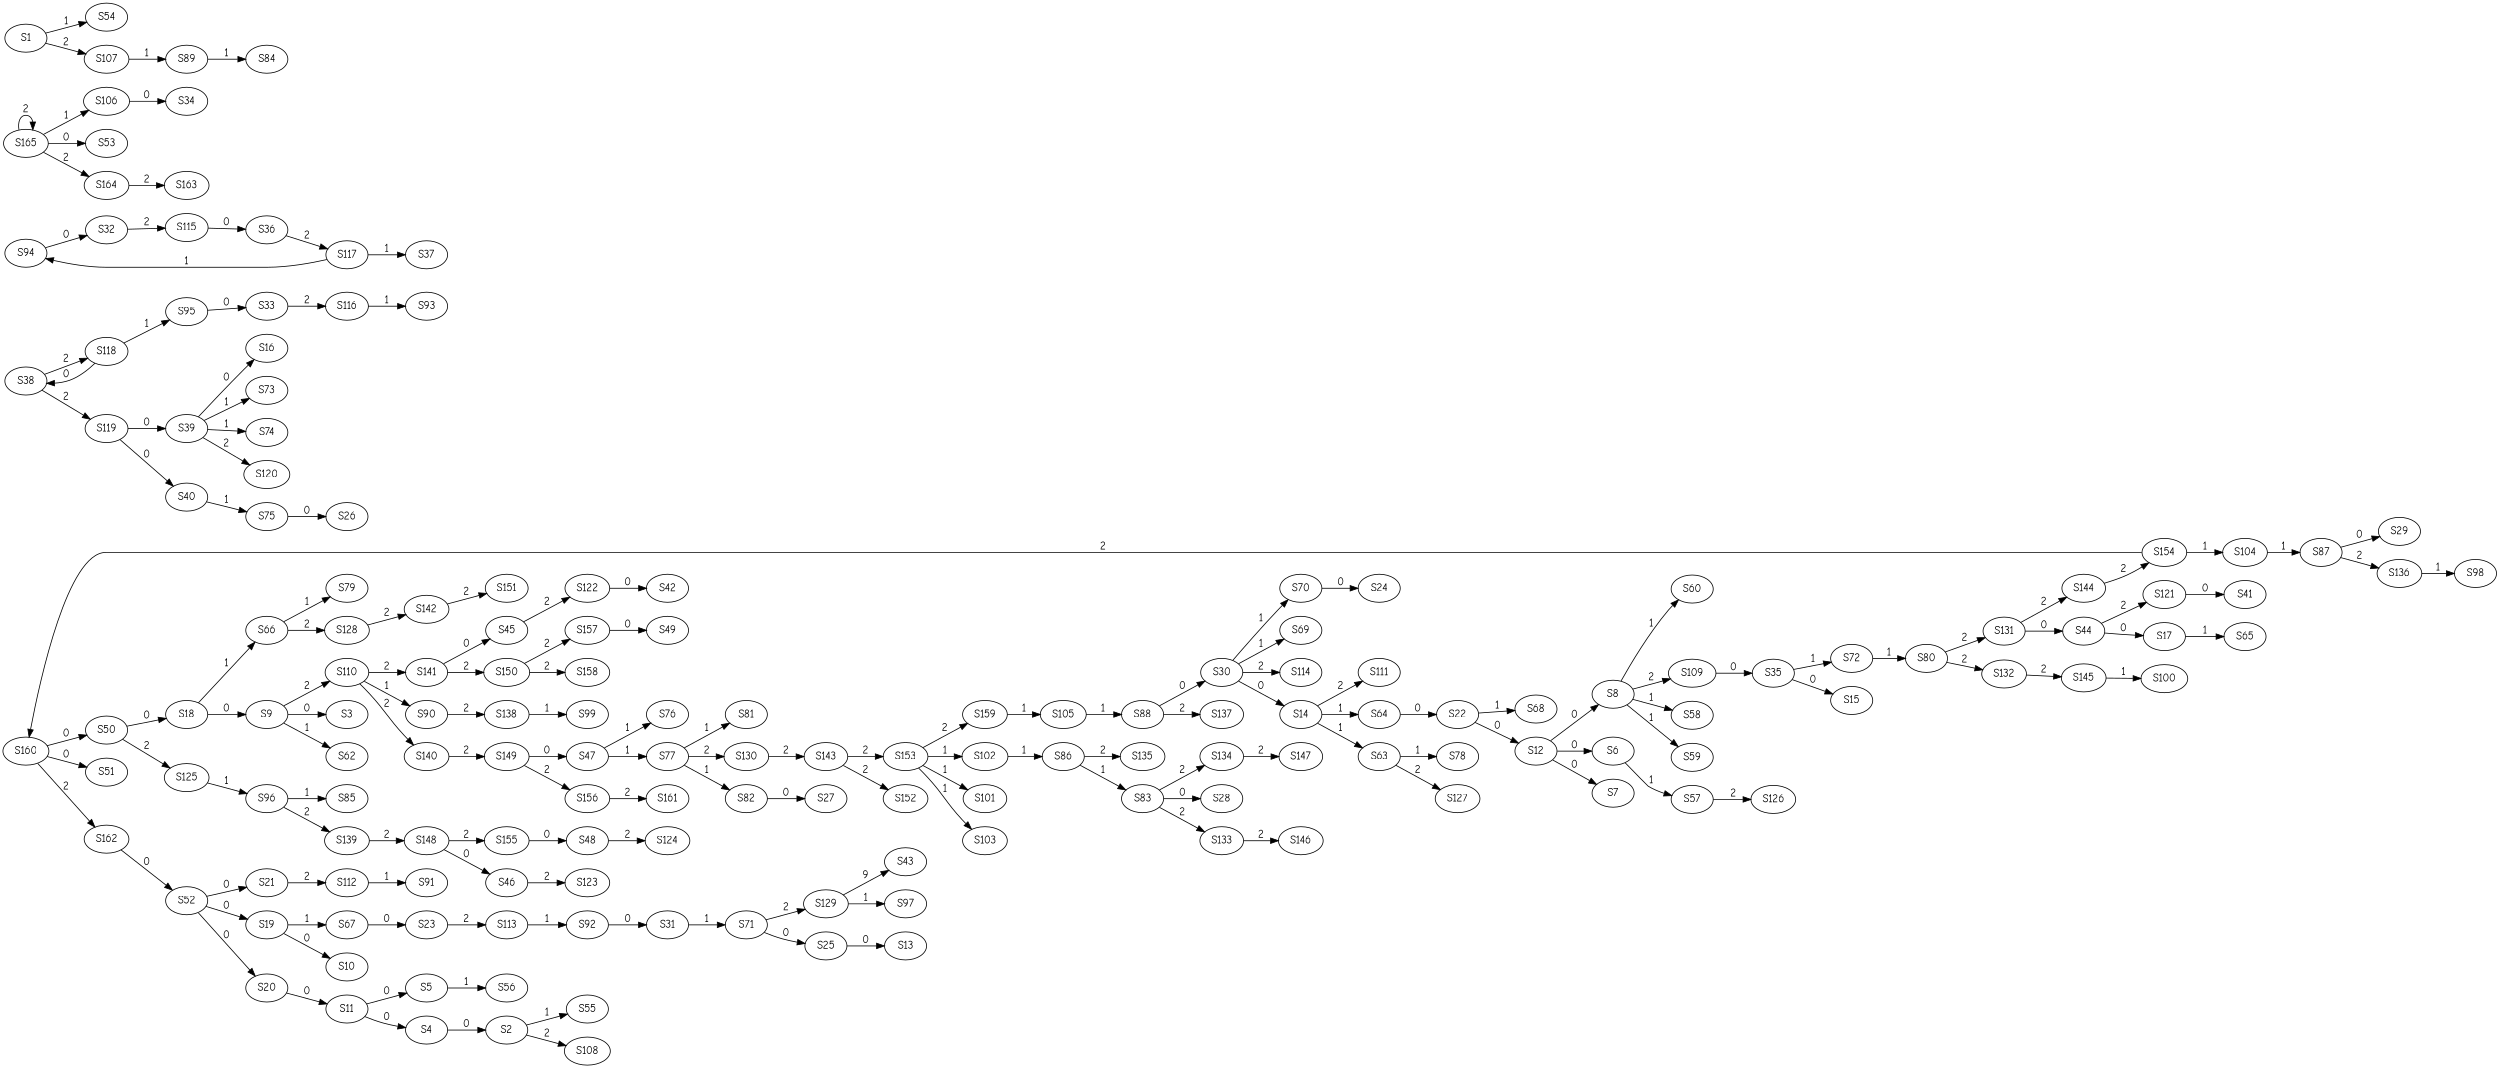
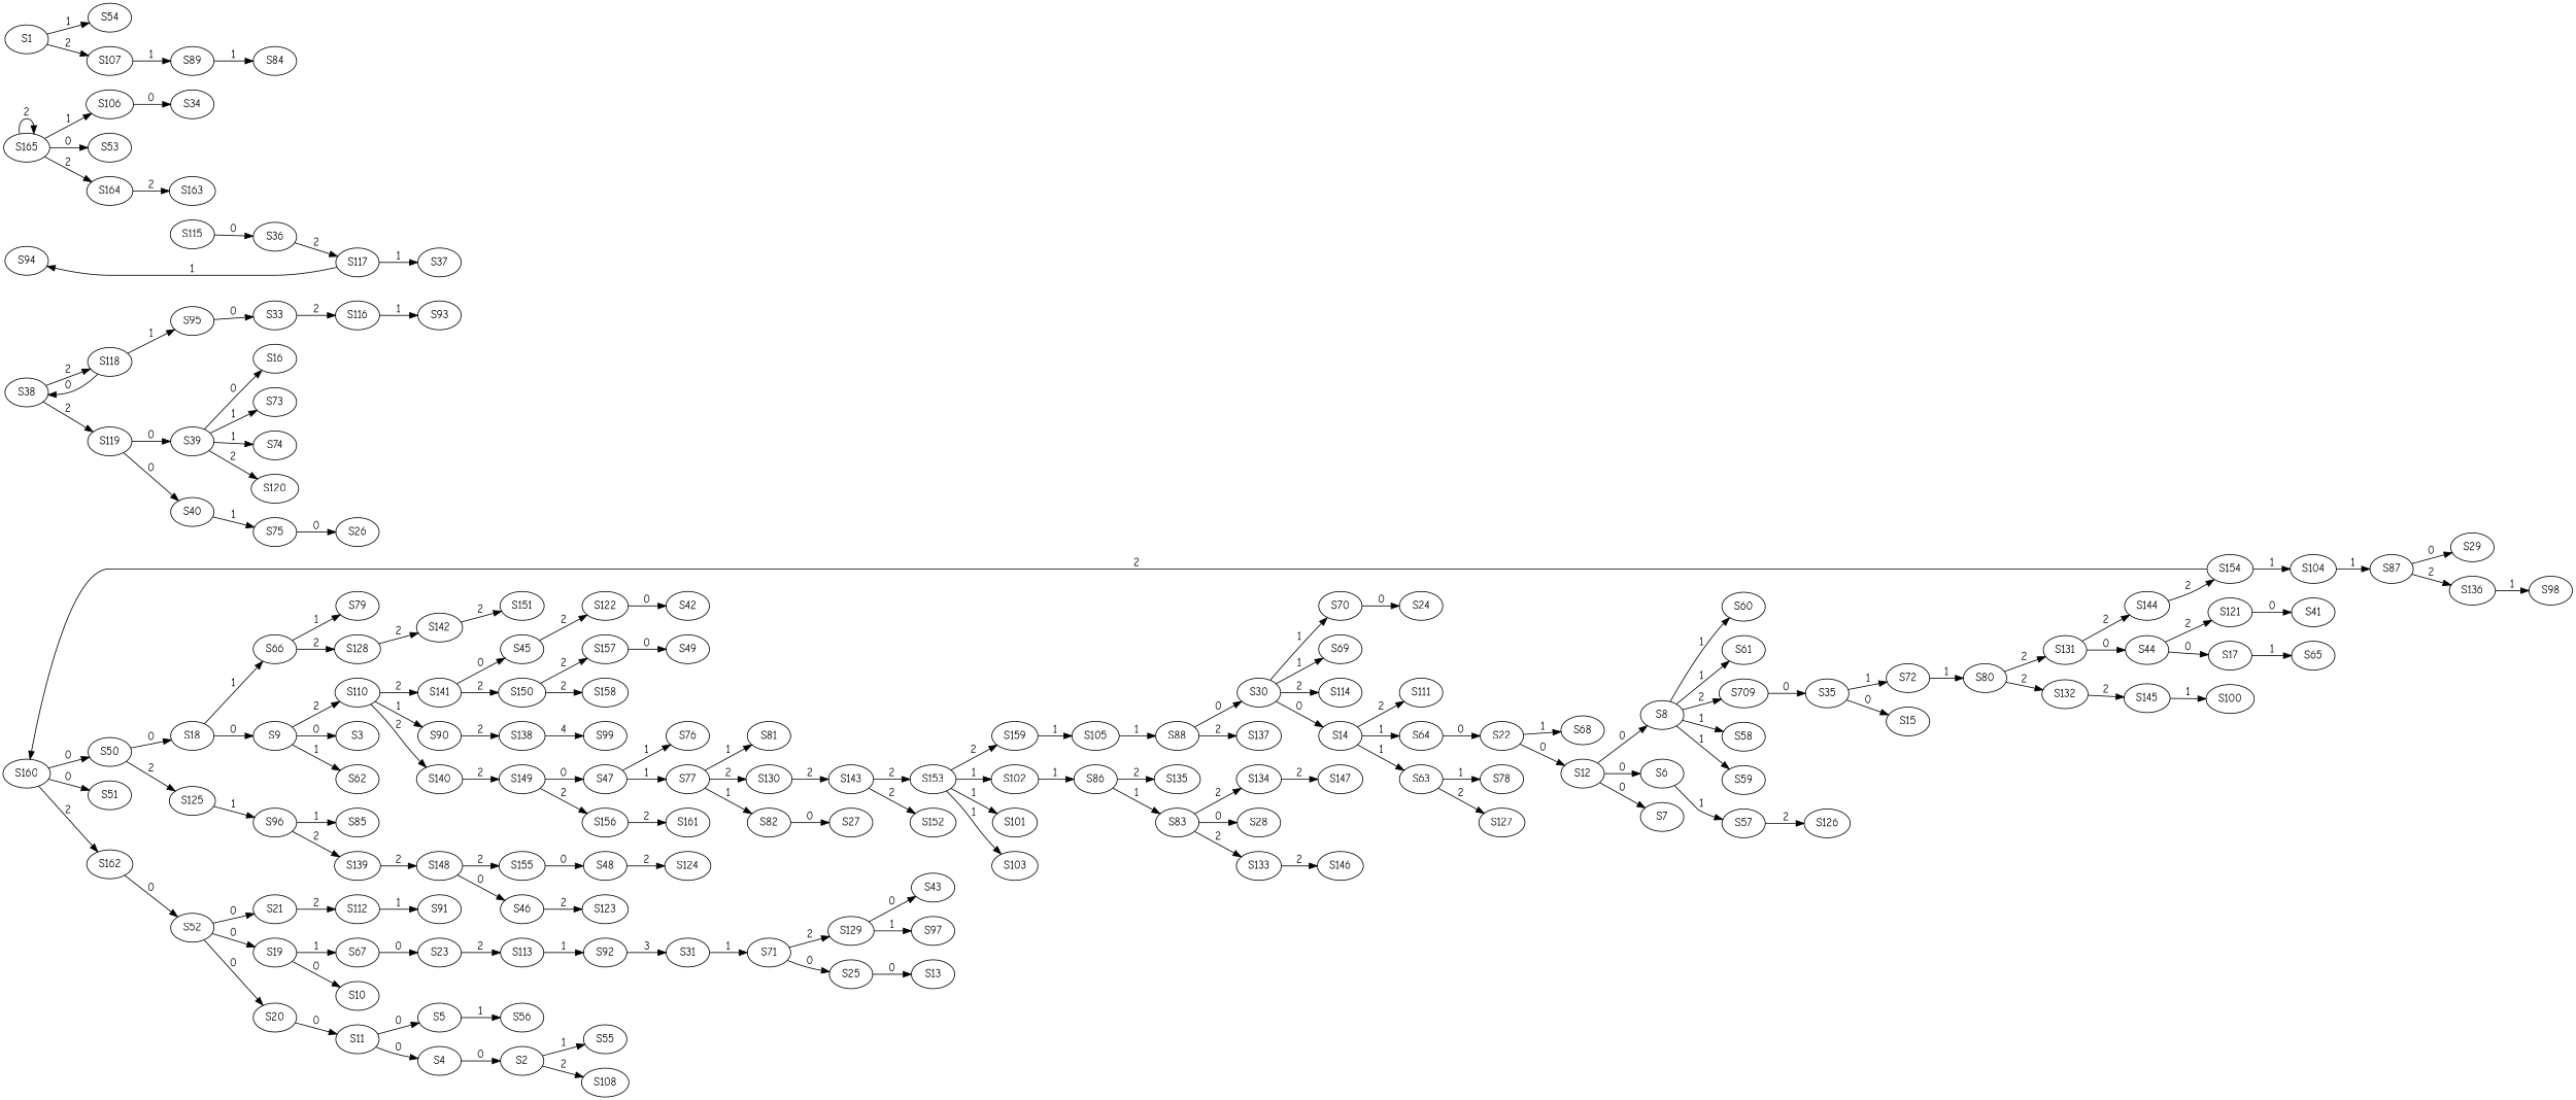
  strict digraph {
    fontname="Comic Neue"
    rankdir=LR
    node [fontname="Comic Neue"]
    edge [fontname="Comic Neue"]
    S4
    S2
    S55
    S108
    S9
    S3
    S62
    S110
    S141
    S90
    S140
    S11
    S5
    S56
    S12
    S6
    S7
    S8
    S57
-   S109
+   S109 [label=S709]
    S58
    S59
    S60
+   S61
    S126
    S35
    S18
    S66
    S79
    S128
    S19
    S10
    S67
    S23
    S20
    S22
    S68
    S25
    S13
    S30
    S14
    S70
    S69
    S114
    S64
    S63
    S111
    S24
    S78
    S127
    S15
    S72
    S80
    S39
    S16
    S73
    S74
    S120
    S44
    S17
    S121
    S65
    S41
    S50
    S125
    S96
    S52
    S21
    S112
    S91
    S113
    S92
    S71
    S129
    S43
    S97
    S75
    S26
    S82
    S27
    S83
    S28
    S133
    S134
    S146
    S147
    S87
    S29
    S136
    S98
    S88
    S137
    S31
    S94
-   S32
    S115
    S36
    S95
    S33
    S116
    S93
    S106
    S34
    S117
    S37
    S118
    S38
    S119
    S40
    S122
    S42
    S131
    S144
    S154
    S45
    S150
    S157
    S158
    S148
    S46
    S155
    S123
    S48
    S149
    S47
    S156
    S76
    S77
    S161
    S81
    S130
    S124
    S49
    S160
    S51
    S162
    S165
    S53
    S164
    S163
    S1
    S54
    S107
    S89
    S142
    S132
    S143
    S145
    S86
    S135
    S84
    S85
    S139
    S102
    S104
    S105
    S138
    S99
    S100
    S153
    S101
    S103
    S159
    S151
    S152
    S4 -> S2 [label=0]
    S2 -> S55 [label=1]
    S2 -> S108 [label=2]
    S9 -> S3 [label=0]
    S9 -> S62 [label=1]
    S9 -> S110 [label=2]
    S110 -> S141 [label=2]
    S110 -> S90 [label=1]
    S110 -> S140 [label=2]
    S141 -> S45 [label=0]
    S141 -> S150 [label=2]
    S90 -> S138 [label=2]
    S140 -> S149 [label=2]
    S11 -> S4 [label=0]
    S11 -> S5 [label=0]
    S5 -> S56 [label=1]
    S12 -> S6 [label=0]
    S12 -> S7 [label=0]
    S12 -> S8 [label=0]
    S6 -> S57 [label=1]
    S8 -> S109 [label=2]
    S8 -> S58 [label=1]
    S8 -> S59 [label=1]
    S8 -> S60 [label=1]
+   S8 -> S61 [label=1]
    S57 -> S126 [label=2]
    S109 -> S35 [label=0]
    S35 -> S15 [label=0]
    S35 -> S72 [label=1]
    S18 -> S9 [label=0]
    S18 -> S66 [label=1]
    S66 -> S79 [label=1]
    S66 -> S128 [label=2]
    S128 -> S142 [label=2]
    S19 -> S10 [label=0]
    S19 -> S67 [label=1]
    S67 -> S23 [label=0]
    S23 -> S113 [label=2]
    S20 -> S11 [label=0]
    S22 -> S12 [label=0]
    S22 -> S68 [label=1]
    S25 -> S13 [label=0]
    S30 -> S14 [label=0]
    S30 -> S70 [label=1]
    S30 -> S69 [label=1]
    S30 -> S114 [label=2]
    S14 -> S64 [label=1]
    S14 -> S63 [label=1]
    S14 -> S111 [label=2]
    S70 -> S24 [label=0]
    S64 -> S22 [label=0]
    S63 -> S78 [label=1]
    S63 -> S127 [label=2]
    S72 -> S80 [label=1]
    S80 -> S131 [label=2]
    S80 -> S132 [label=2]
    S39 -> S16 [label=0]
    S39 -> S73 [label=1]
    S39 -> S74 [label=1]
    S39 -> S120 [label=2]
    S44 -> S17 [label=0]
    S44 -> S121 [label=2]
    S17 -> S65 [label=1]
    S121 -> S41 [label=0]
    S50 -> S18 [label=0]
    S50 -> S125 [label=2]
    S125 -> S96 [label=1]
    S96 -> S85 [label=1]
    S96 -> S139 [label=2]
    S52 -> S19 [label=0]
    S52 -> S20 [label=0]
    S52 -> S21 [label=0]
    S21 -> S112 [label=2]
    S112 -> S91 [label=1]
    S113 -> S92 [label=1]
-   S92 -> S31 [label=0]
+   S92 -> S31 [label=3]
    S71 -> S25 [label=0]
    S71 -> S129 [label=2]
-   S129 -> S43 [label=9]
+   S129 -> S43 [label=0]
    S129 -> S97 [label=1]
    S75 -> S26 [label=0]
    S82 -> S27 [label=0]
    S83 -> S28 [label=0]
    S83 -> S133 [label=2]
    S83 -> S134 [label=2]
    S133 -> S146 [label=2]
    S134 -> S147 [label=2]
    S87 -> S29 [label=0]
    S87 -> S136 [label=2]
    S136 -> S98 [label=1]
    S88 -> S30 [label=0]
    S88 -> S137 [label=2]
    S31 -> S71 [label=1]
-   S94 -> S32 [label=0]
-   S32 -> S115 [label=2]
    S115 -> S36 [label=0]
    S36 -> S117 [label=2]
    S95 -> S33 [label=0]
    S33 -> S116 [label=2]
    S116 -> S93 [label=1]
    S106 -> S34 [label=0]
    S117 -> S94 [label=1]
    S117 -> S37 [label=1]
    S118 -> S95 [label=1]
    S118 -> S38 [label=0]
    S38 -> S118 [label=2]
    S38 -> S119 [label=2]
    S119 -> S39 [label=0]
    S119 -> S40 [label=0]
    S40 -> S75 [label=1]
    S122 -> S42 [label=0]
    S131 -> S44 [label=0]
    S131 -> S144 [label=2]
    S144 -> S154 [label=2]
    S154 -> S160 [label=2]
    S154 -> S104 [label=1]
    S45 -> S122 [label=2]
    S150 -> S157 [label=2]
    S150 -> S158 [label=2]
    S157 -> S49 [label=0]
    S148 -> S46 [label=0]
    S148 -> S155 [label=2]
    S46 -> S123 [label=2]
    S155 -> S48 [label=0]
    S48 -> S124 [label=2]
    S149 -> S47 [label=0]
    S149 -> S156 [label=2]
    S47 -> S76 [label=1]
    S47 -> S77 [label=1]
    S156 -> S161 [label=2]
    S77 -> S82 [label=1]
    S77 -> S81 [label=1]
    S77 -> S130 [label=2]
    S130 -> S143 [label=2]
    S160 -> S50 [label=0]
    S160 -> S51 [label=0]
    S160 -> S162 [label=2]
    S162 -> S52 [label=0]
    S165 -> S106 [label=1]
    S165 -> S165 [label=2]
    S165 -> S53 [label=0]
    S165 -> S164 [label=2]
    S164 -> S163 [label=2]
    S1 -> S54 [label=1]
    S1 -> S107 [label=2]
    S107 -> S89 [label=1]
    S89 -> S84 [label=1]
    S142 -> S151 [label=2]
    S132 -> S145 [label=2]
    S143 -> S153 [label=2]
    S143 -> S152 [label=2]
    S145 -> S100 [label=1]
    S86 -> S83 [label=1]
    S86 -> S135 [label=2]
    S139 -> S148 [label=2]
    S102 -> S86 [label=1]
    S104 -> S87 [label=1]
    S105 -> S88 [label=1]
-   S138 -> S99 [label=1]
+   S138 -> S99 [label=4]
    S153 -> S102 [label=1]
    S153 -> S101 [label=1]
    S153 -> S103 [label=1]
    S153 -> S159 [label=2]
    S159 -> S105 [label=1]
  }
